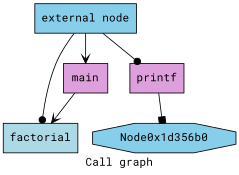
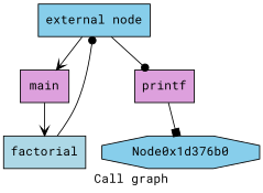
  digraph {
    fontname="Roboto Mono"
    label="Call graph"
    node [fillcolor=skyblue fontname="Roboto Mono" shape=record style=filled]
    edge [arrowhead=dot fontname="Roboto Mono"]
    n1 [label="{external node}"]
    n2 [fillcolor=lightblue label="{factorial}"]
    n3 [fillcolor=plum label="{main}"]
    n4 [fillcolor=plum label="{printf}"]
-   Node0x1d356b0 [shape=octagon]
-   n1 -> n2
+   Node0x1d356b0 [shape=octagon label=Node0x1d376b0]
+   n2 -> n1
    n1 -> n3 [arrowhead=vee]
    n1 -> n4
    n3 -> n2 [arrowhead=vee]
    n4 -> Node0x1d356b0 [arrowhead=box]
  }
